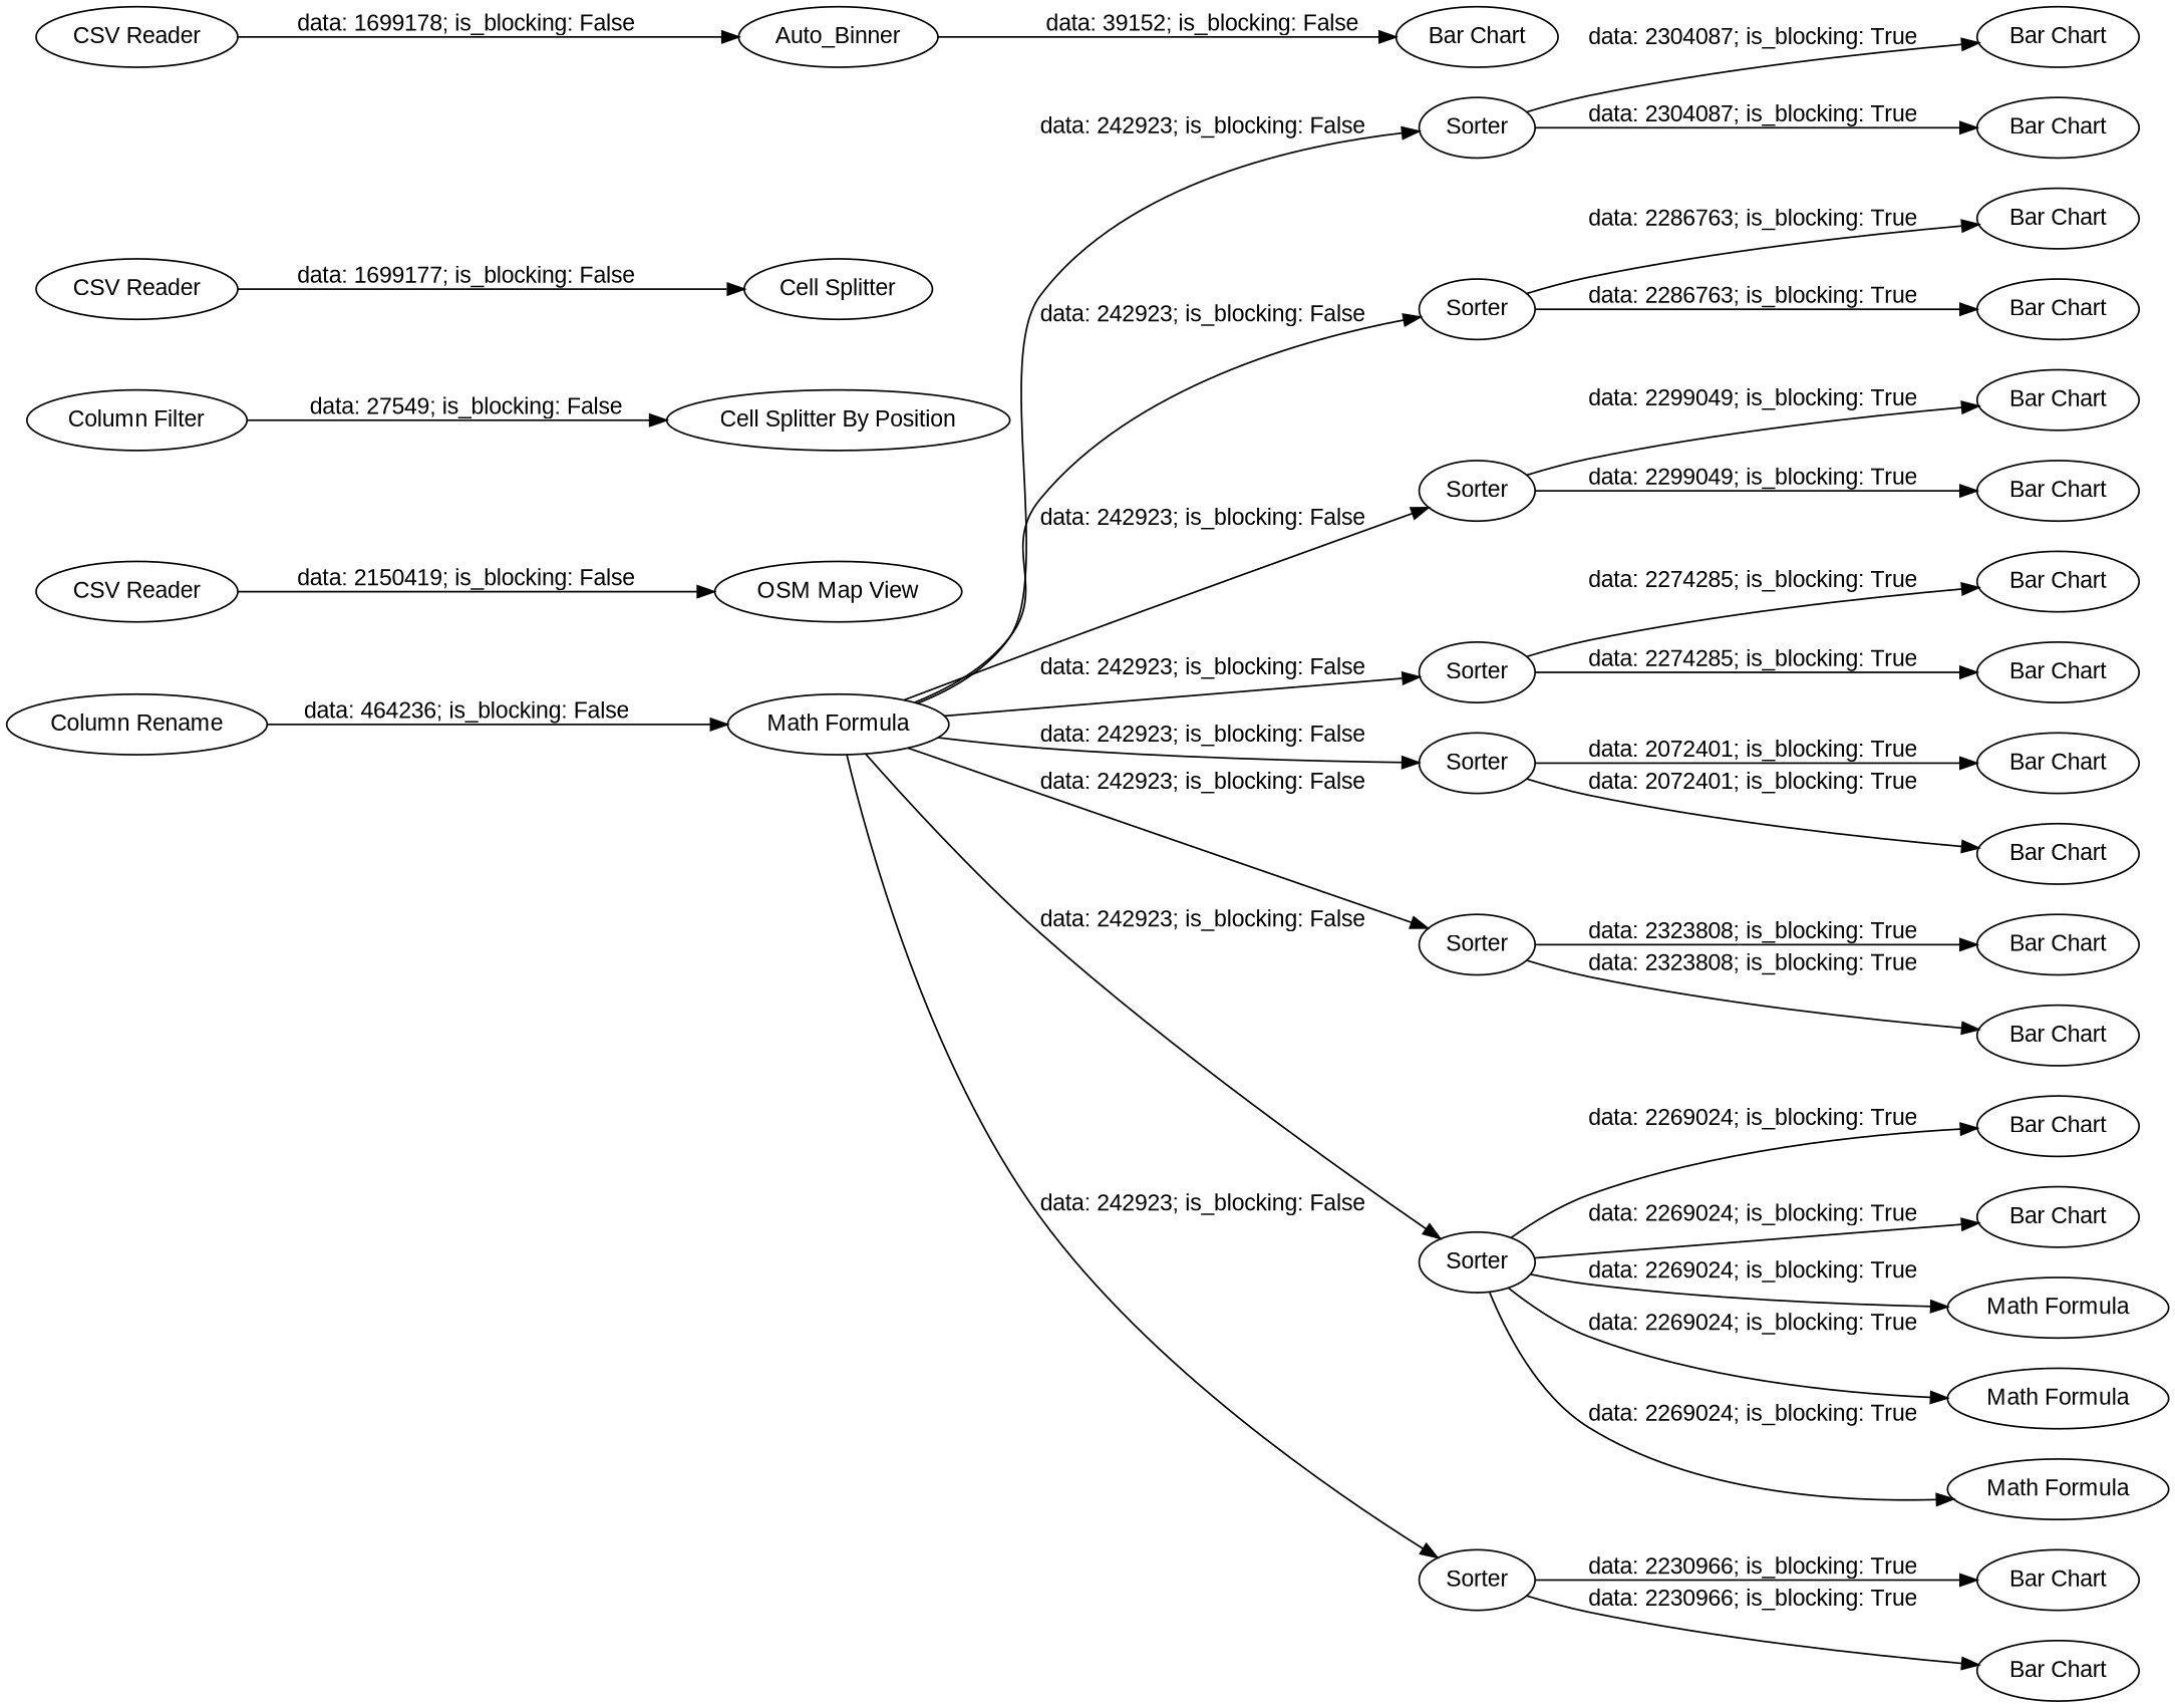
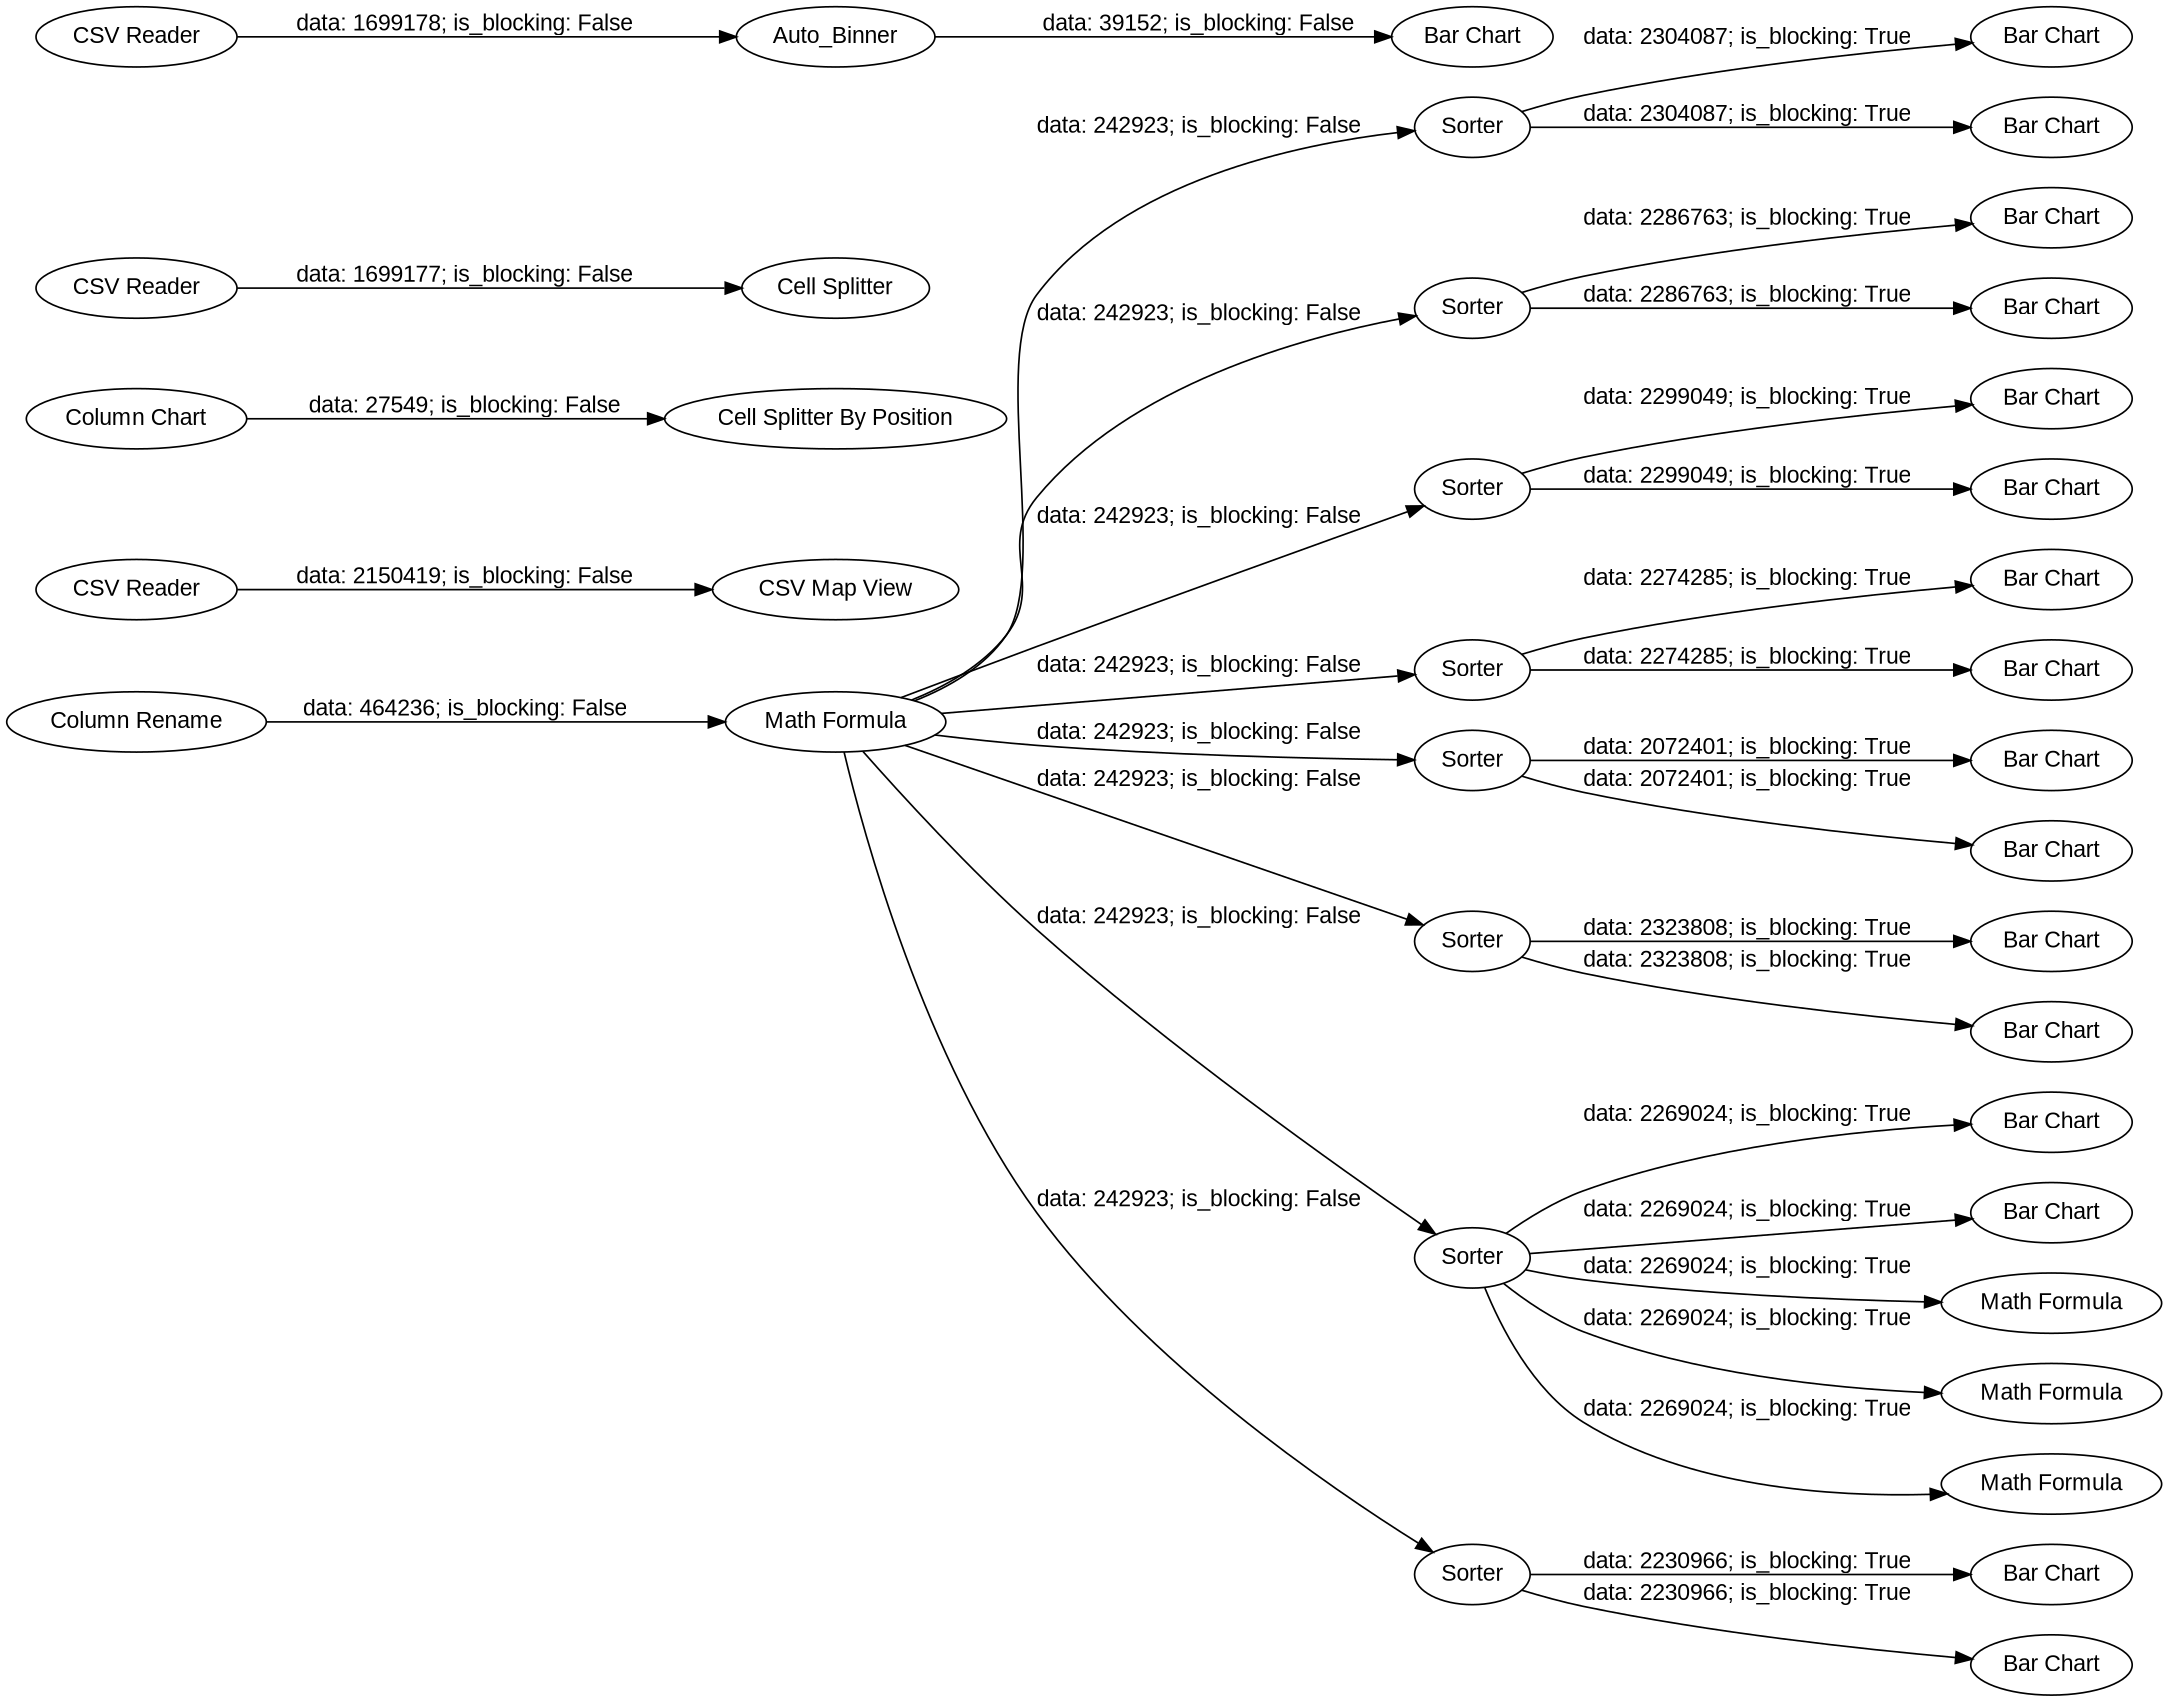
  digraph {
    fontname="Liberation Sans"
    rankdir=LR
    node [fontname="Liberation Sans"]
    edge [fontname="Liberation Sans"]
    n1 [label="Bar Chart"]
    n2 [label="Column Rename"]
    n3 [label="Math Formula"]
    n4 [label=Sorter]
    n5 [label=Sorter]
    n6 [label=Sorter]
    n7 [label=Sorter]
    n8 [label=Sorter]
    n9 [label=Sorter]
    n10 [label=Sorter]
    n11 [label=Sorter]
    n12 [label="Bar Chart"]
    n13 [label="Bar Chart"]
    n14 [label="Bar Chart"]
    n15 [label="Bar Chart"]
    n16 [label="Bar Chart"]
    n17 [label="Bar Chart"]
    n18 [label="Bar Chart"]
    n19 [label="Bar Chart"]
    n20 [label="Bar Chart"]
    n21 [label="Bar Chart"]
    n22 [label="Bar Chart"]
    n23 [label="Bar Chart"]
    n24 [label="Bar Chart"]
    n25 [label="Math Formula"]
    n26 [label="Math Formula"]
    n27 [label="Math Formula"]
    n28 [label="Bar Chart"]
    n29 [label="Bar Chart"]
    n30 [label="CSV Reader"]
-   n31 [label="OSM Map View"]
-   n32 [label="Column Filter"]
+   n31 [label="CSV Map View"]
+   n32 [label="Column Chart"]
    n33 [label="Cell Splitter By Position"]
    n34 [label="CSV Reader"]
    n35 [label="Cell Splitter"]
    n36 [label=Auto_Binner]
    n37 [label="Bar Chart"]
    n38 [label="CSV Reader"]
    n2 -> n3 [label="data: 464236; is_blocking: False"]
    n3 -> n4 [label="data: 242923; is_blocking: False"]
    n3 -> n5 [label="data: 242923; is_blocking: False"]
    n3 -> n6 [label="data: 242923; is_blocking: False"]
    n3 -> n7 [label="data: 242923; is_blocking: False"]
    n3 -> n8 [label="data: 242923; is_blocking: False"]
    n3 -> n9 [label="data: 242923; is_blocking: False"]
    n3 -> n10 [label="data: 242923; is_blocking: False"]
    n3 -> n11 [label="data: 242923; is_blocking: False"]
    n4 -> n1 [label="data: 2304087; is_blocking: True"]
    n4 -> n12 [label="data: 2304087; is_blocking: True"]
    n5 -> n13 [label="data: 2286763; is_blocking: True"]
    n5 -> n14 [label="data: 2286763; is_blocking: True"]
    n6 -> n15 [label="data: 2299049; is_blocking: True"]
    n6 -> n16 [label="data: 2299049; is_blocking: True"]
    n7 -> n17 [label="data: 2274285; is_blocking: True"]
    n7 -> n18 [label="data: 2274285; is_blocking: True"]
    n8 -> n19 [label="data: 2072401; is_blocking: True"]
    n8 -> n20 [label="data: 2072401; is_blocking: True"]
    n9 -> n21 [label="data: 2323808; is_blocking: True"]
    n9 -> n22 [label="data: 2323808; is_blocking: True"]
    n10 -> n23 [label="data: 2269024; is_blocking: True"]
    n10 -> n24 [label="data: 2269024; is_blocking: True"]
    n10 -> n25 [label="data: 2269024; is_blocking: True"]
    n10 -> n26 [label="data: 2269024; is_blocking: True"]
    n10 -> n27 [label="data: 2269024; is_blocking: True"]
    n11 -> n28 [label="data: 2230966; is_blocking: True"]
    n11 -> n29 [label="data: 2230966; is_blocking: True"]
    n30 -> n31 [label="data: 2150419; is_blocking: False"]
    n32 -> n33 [label="data: 27549; is_blocking: False"]
    n34 -> n35 [label="data: 1699177; is_blocking: False"]
    n36 -> n37 [label="data: 39152; is_blocking: False"]
    n38 -> n36 [label="data: 1699178; is_blocking: False"]
  }
